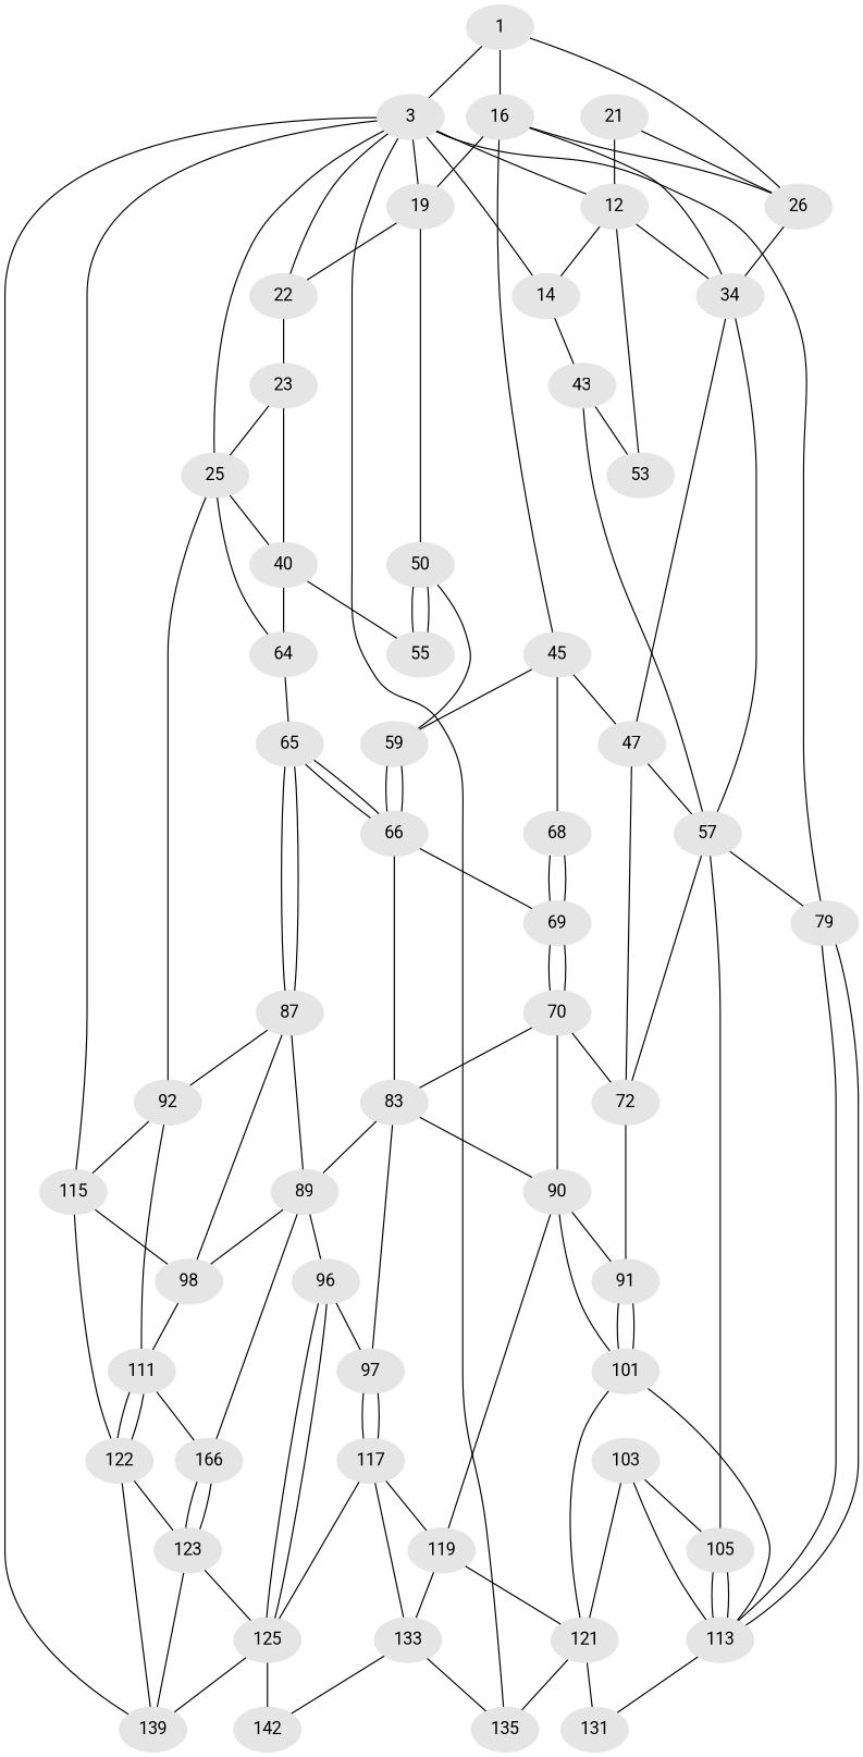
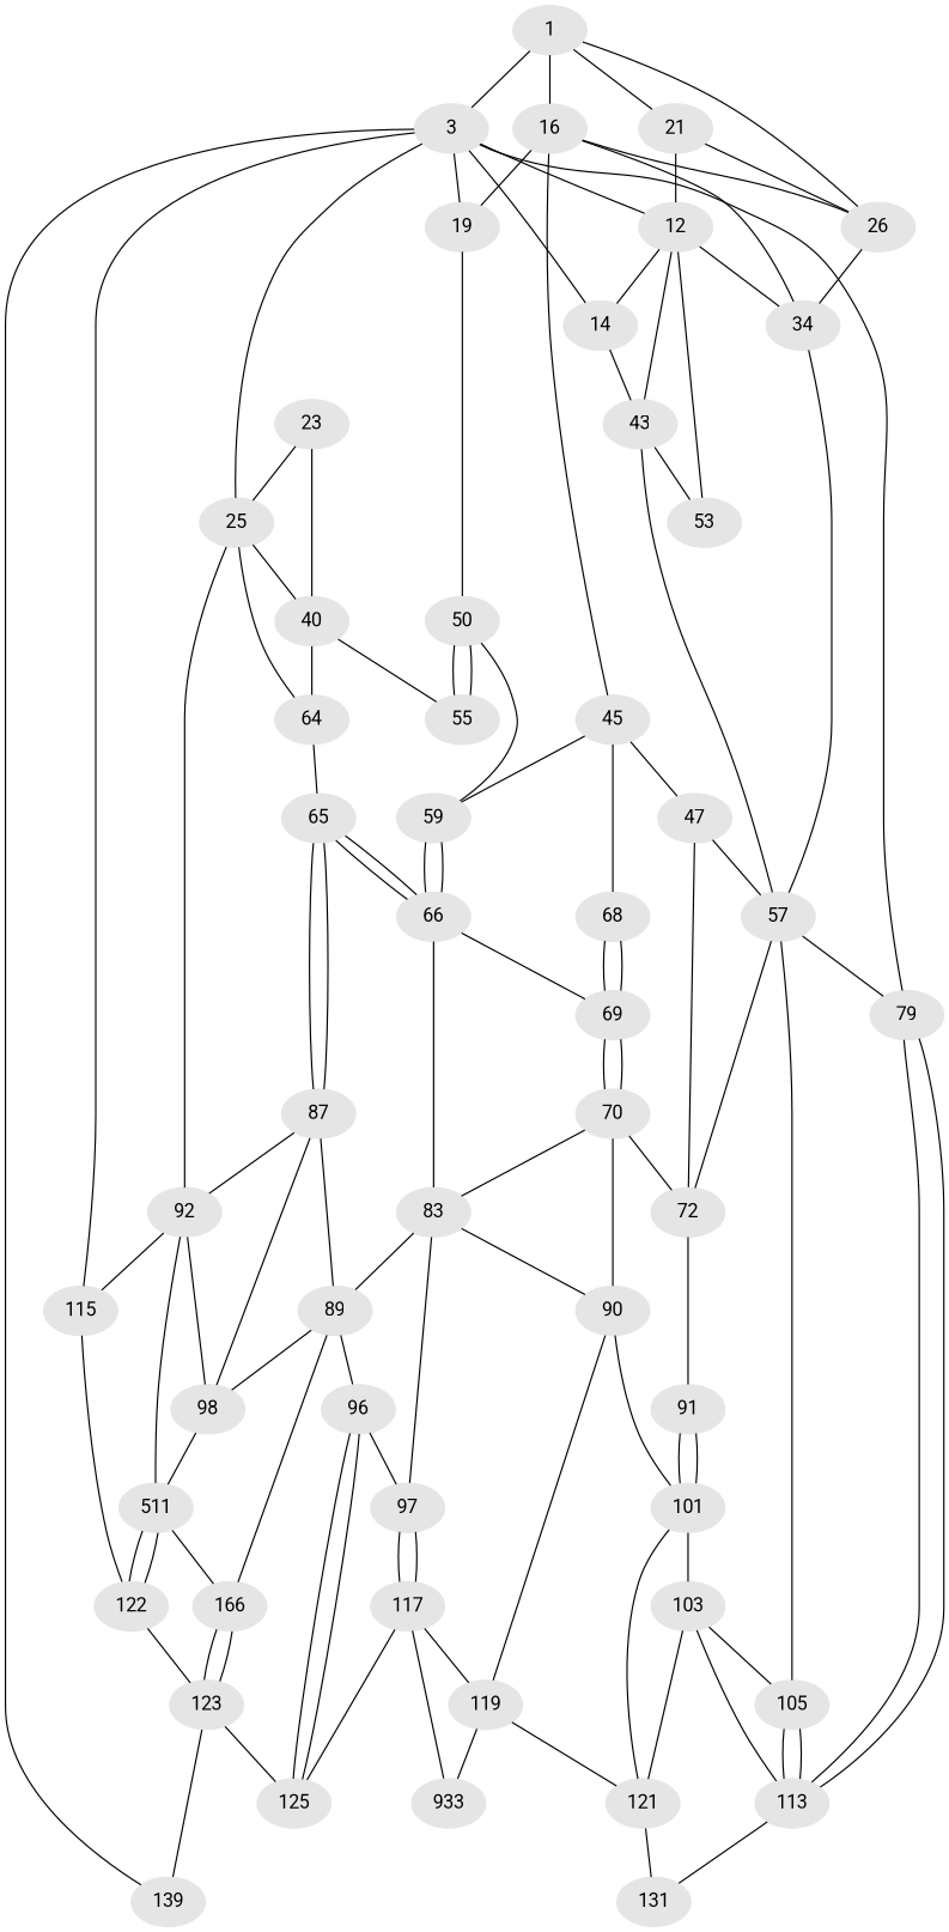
  graph {
    fontname=Roboto
    node [color=gray90 fontname=Roboto style=filled]
    edge [fontname=Roboto]
    1 [super="+2+8"]
    3 [super="+18+4"]
    n3 [label=21]
    16 [super="+21+17"]
    26 [super="+27"]
    12 [super="+32"]
    14 [super="+15"]
    19 [super="+20"]
-   22 [super="+31"]
    25 [super="+63"]
    79
    115
-   135
    139 [super="+140"]
    34 [super="+35+37"]
    45 [super="+46+60"]
    43 [super="+54"]
    53
    50 [super="+51"]
    23 [super="+24+38"]
    40 [super="+41+61"]
    64
    92 [super="+110+93"]
    113 [super="+132"]
    122 [super="+128"]
    47 [super="+56"]
    57 [super="+58+75"]
    59
    68
    55
    65
    98 [super="+99"]
-   111 [super="+112"]
+   111 [super="+112" label=511]
    72 [super="+78"]
    105
    66 [super="+73"]
    69
    91
    83 [super="+86+84"]
    87 [super="+88"]
    89 [super="+95"]
    70 [super="+71"]
    90 [super="+94"]
    97
    101 [super="+102+109"]
    119 [super="+120"]
    131
    96
    n49 [label=166]
    117 [super="+118"]
    125 [super="+129"]
    123 [super="+124"]
    103 [super="+104"]
    121 [super="+126"]
-   133 [super="+134"]
-   142
+   133 [super="+134" label=933]
    1 -- 3 [weight=2]
+   1 -- n3
    1 -- 16 [weight=2]
    1 -- 26
    3 -- 12
    3 -- 14 [weight=2]
    3 -- 19
-   3 -- 22
    3 -- 25 [weight=2]
    3 -- 79
    3 -- 115
-   3 -- 135
    3 -- 139
    n3 -- 26
    n3 -- 12
    16 -- 26
    16 -- 19 [weight=2]
    16 -- 34
    16 -- 45
    26 -- 34
    12 -- 14
    12 -- 34
+   12 -- 43
    12 -- 53 [weight=2]
    14 -- 43
-   19 -- 22
    19 -- 50
-   22 -- 23 [weight=2]
    25 -- 40
    25 -- 64
    25 -- 92
    79 -- 113
    79 -- 113
    115 -- 122
-   34 -- 47
    34 -- 57
    45 -- 47
    45 -- 59
    45 -- 68 [weight=2]
    43 -- 53
    43 -- 57
    50 -- 59
    50 -- 55
    50 -- 55
    23 -- 25
    23 -- 40 [weight=2]
    40 -- 64
    40 -- 55 [weight=2]
    64 -- 65
    92 -- 115
-   115 -- 98
+   92 -- 98
    92 -- 111
    113 -- 131
-   122 -- 139
    122 -- 123
    47 -- 57
    47 -- 72
    57 -- 79
    57 -- 72
    57 -- 105
    59 -- 66
    59 -- 66
    68 -- 69
    68 -- 69
    65 -- 66
    65 -- 66
    65 -- 87
    65 -- 87
    98 -- 111
    111 -- 122
    111 -- 122
    111 -- n49
    72 -- 91
    105 -- 113
    105 -- 113
    66 -- 69
    66 -- 83 [weight=2]
    69 -- 70
    69 -- 70
    91 -- 101
    91 -- 101
    83 -- 89
    83 -- 90
    83 -- 97
    87 -- 92
    87 -- 98
    87 -- 89
    89 -- 98
    89 -- 96
    89 -- n49
    70 -- 72
    70 -- 83
    70 -- 90
-   90 -- 91
    90 -- 101
    90 -- 119
    97 -- 117
    97 -- 117
-   101 -- 113
+   101 -- 103
    101 -- 121
    119 -- 121
    119 -- 133
    96 -- 97
    96 -- 125
    96 -- 125
    n49 -- 123
    n49 -- 123
    117 -- 119
    117 -- 125 [weight=2]
    117 -- 133
-   125 -- 139
-   125 -- 142 [weight=2]
    123 -- 139
    123 -- 125
    103 -- 113
    103 -- 105
    103 -- 121
-   121 -- 135
    121 -- 131 [weight=2]
-   133 -- 135
-   133 -- 142
  }
